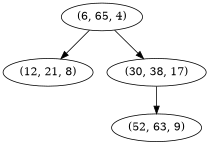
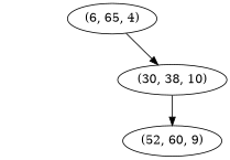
  digraph {
    "(6, 65, 4)"
-   "(12, 21, 8)"
-   "(30, 38, 10)" [label="(30, 38, 17)"]
-   "(52, 60, 9)" [label="(52, 63, 9)"]
-   "(6, 65, 4)" -> "(12, 21, 8)"
+   "(30, 38, 10)"
+   "(52, 60, 9)"
    "(6, 65, 4)" -> "(30, 38, 10)"
    "(30, 38, 10)" -> "(52, 60, 9)"
  }
